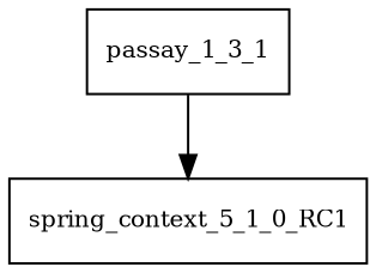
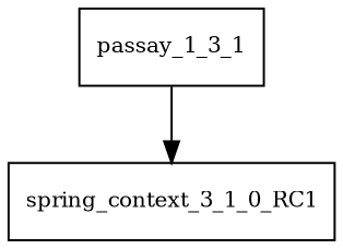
  digraph {
    fontname="DejaVu Serif"
    node [fontsize=10.0 shape=box fontname="DejaVu Serif"]
    passay_1_3_1
-   spring_context_5_1_0_RC1
+   spring_context_5_1_0_RC1 [label=spring_context_3_1_0_RC1]
    passay_1_3_1 -> spring_context_5_1_0_RC1 [fontname="DejaVu Serif"]
  }
